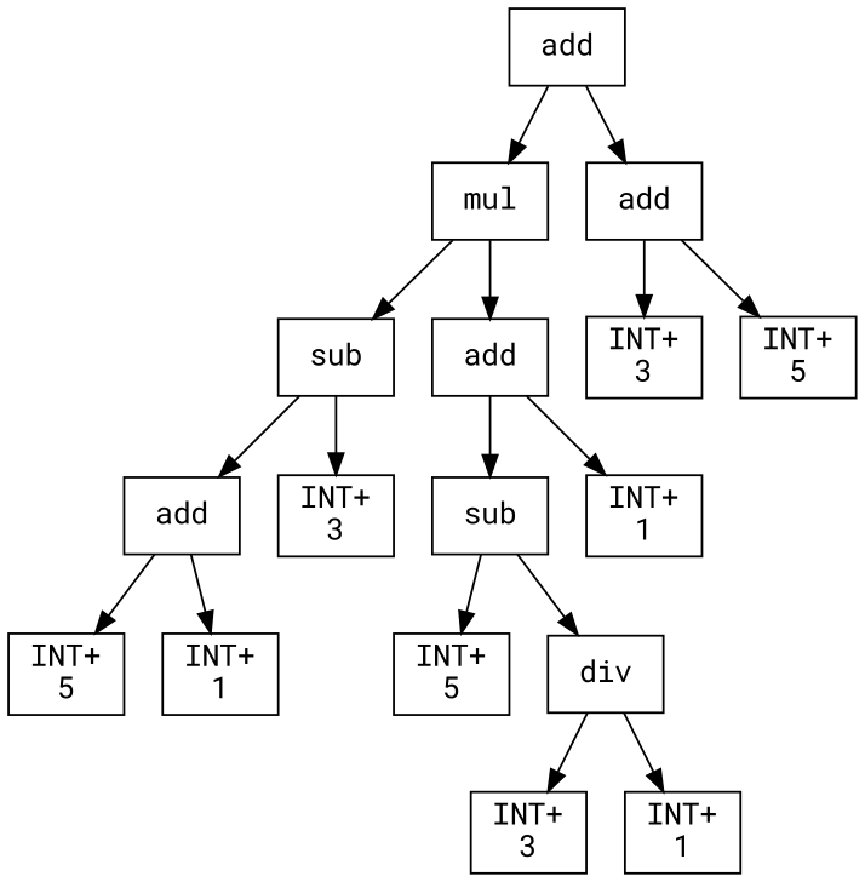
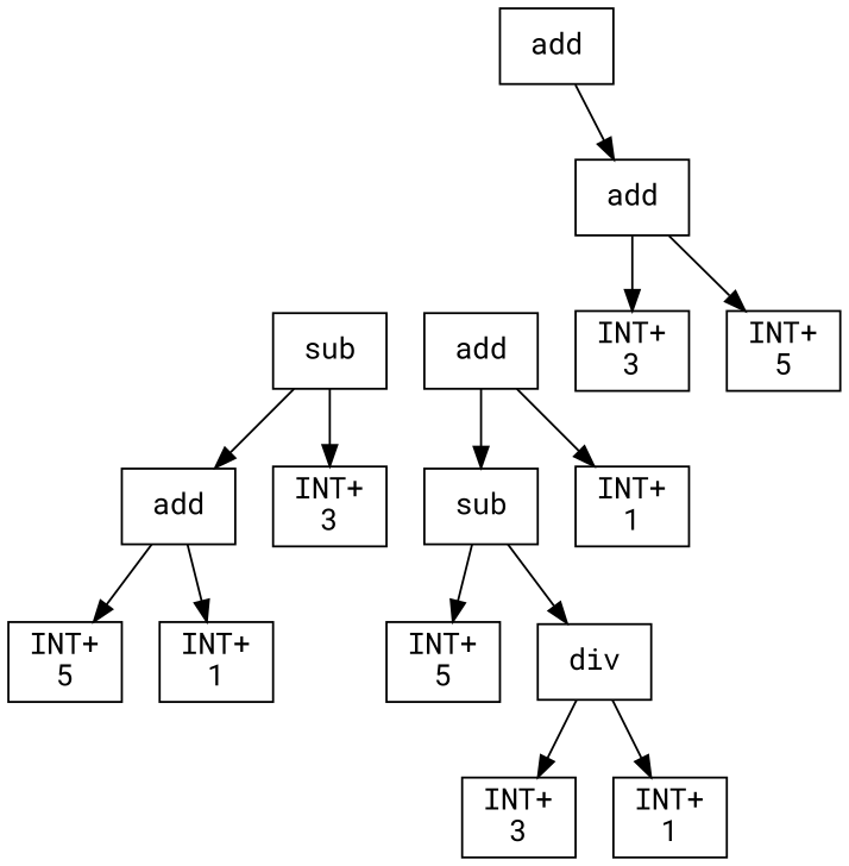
  digraph {
    fontname="Roboto Mono"
    node [shape=box fontname="Roboto Mono"]
    edge [fontname="Roboto Mono"]
    n1 [label=add]
-   n2 [label=mul]
    n3 [label=add]
    n4 [label=sub]
    n5 [label=add]
    n6 [label=add]
    n7 [label="INT+\n3"]
    n8 [label="INT+\n5"]
    n9 [label="INT+\n1"]
    n10 [label=sub]
    n11 [label="INT+\n1"]
    n12 [label="INT+\n5"]
    n13 [label=div]
    n14 [label="INT+\n3"]
    n15 [label="INT+\n1"]
    n16 [label="INT+\n3"]
    n17 [label="INT+\n5"]
-   n1 -> n2
    n1 -> n3
-   n2 -> n4
-   n2 -> n5
    n3 -> n16
    n3 -> n17
    n4 -> n6
    n4 -> n7
    n5 -> n10
    n5 -> n11
    n6 -> n8
    n6 -> n9
    n10 -> n12
    n10 -> n13
    n13 -> n14
    n13 -> n15
  }
